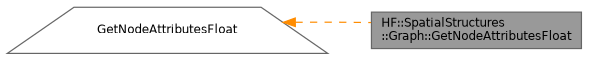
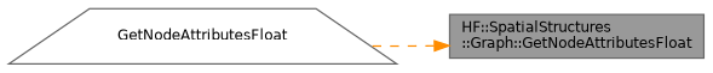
  digraph {
    rankdir=RL
    node [color=gray40 fontname=Helvetica fontsize=10 style=filled]
    n1 [fillcolor=grey60 fontcolor=black height=0.2 label="HF::SpatialStructures\l::Graph::GetNodeAttributesFloat" shape=box width=0.4]
    n2 [fillcolor=white height=0.2 label=GetNodeAttributesFloat shape=trapezium width=0.4]
-   n2 -> n1 [color=darkorange dir=back fontname=Helvetica fontsize=10 labelfontname=Helvetica labelfontsize=10 style=dashed]
+   n1 -> n2 [color=darkorange dir=back fontname=Helvetica fontsize=10 labelfontname=Helvetica labelfontsize=10 style=dashed]
  }
